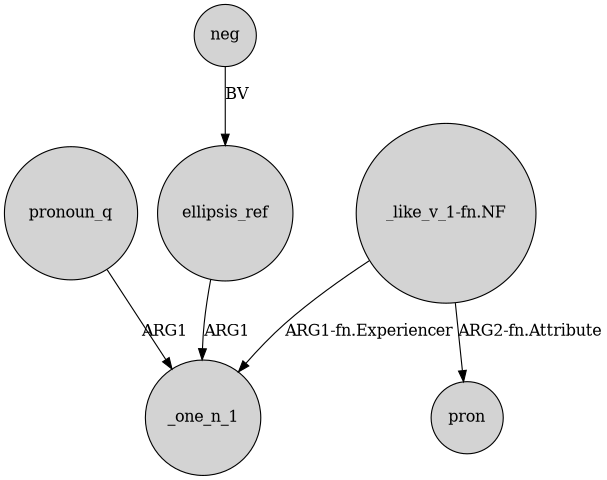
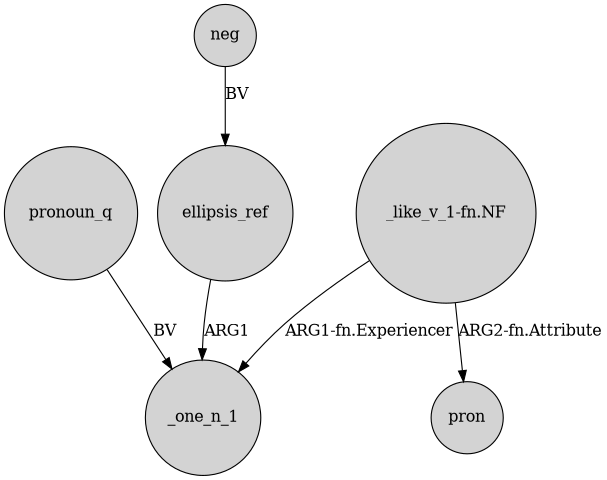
  digraph {
    node [shape=circle style=filled]
    ellipsis_ref
    _one_n_1
    pronoun_q
    "_like_v_1-fn.NF"
    pron
    neg
    ellipsis_ref -> _one_n_1 [label=ARG1]
-   pronoun_q -> _one_n_1 [label=ARG1]
+   pronoun_q -> _one_n_1 [label=BV]
    "_like_v_1-fn.NF" -> _one_n_1 [label="ARG1-fn.Experiencer"]
    "_like_v_1-fn.NF" -> pron [label="ARG2-fn.Attribute"]
    neg -> ellipsis_ref [label=BV]
  }
